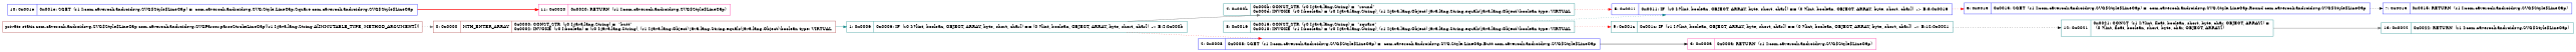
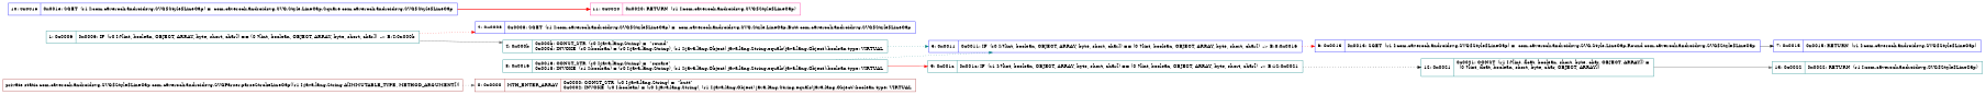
  digraph {
    rankdir=LR
    node [color=teal shape=record]
    edge [color=red style=solid]
    n1 [color=brown label="{0\:\ 0x0000|MTH_ENTER_ARRAY\l|0x0000: CONST_STR  (r0 I:java.lang.String) =  \"butt\" \l0x0002: INVOKE  (r0 I:boolean) = (r0 I:java.lang.String), (r1 I:java.lang.Object) java.lang.String.equals(java.lang.Object):boolean type: VIRTUAL \l}"]
    n2 [label="{1\:\ 0x0006|0x0006: IF  (r0 I:?[int, boolean, OBJECT, ARRAY, byte, short, char]) == (0 ?[int, boolean, OBJECT, ARRAY, byte, short, char])  \-\> B:4:0x000b \l}"]
    n3 [color=blue label="{2\:\ 0x0008|0x0008: SGET  (r1 I:com.caverock.androidsvg.SVG$Style$LineCap) =  com.caverock.androidsvg.SVG.Style.LineCap.Butt com.caverock.androidsvg.SVG$Style$LineCap \l}"]
    n4 [label="{4\:\ 0x000b|0x000b: CONST_STR  (r0 I:java.lang.String) =  \"round\" \l0x000d: INVOKE  (r0 I:boolean) = (r0 I:java.lang.String), (r1 I:java.lang.Object) java.lang.String.equals(java.lang.Object):boolean type: VIRTUAL \l}"]
-   n5 [color=deeppink label="{3\:\ 0x000a|0x000a: RETURN  (r1 I:com.caverock.androidsvg.SVG$Style$LineCap) \l}"]
    n6 [color=blue label="{5\:\ 0x0011|0x0011: IF  (r0 I:?[int, boolean, OBJECT, ARRAY, byte, short, char]) == (0 ?[int, boolean, OBJECT, ARRAY, byte, short, char])  \-\> B:8:0x0016 \l}"]
    n7 [color=blue label="{6\:\ 0x0013|0x0013: SGET  (r1 I:com.caverock.androidsvg.SVG$Style$LineCap) =  com.caverock.androidsvg.SVG.Style.LineCap.Round com.caverock.androidsvg.SVG$Style$LineCap \l}"]
    n8 [color=blue label="{7\:\ 0x0015|0x0015: RETURN  (r1 I:com.caverock.androidsvg.SVG$Style$LineCap) \l}"]
    n9 [label="{8\:\ 0x0016|0x0016: CONST_STR  (r0 I:java.lang.String) =  \"square\" \l0x0018: INVOKE  (r1 I:boolean) = (r0 I:java.lang.String), (r1 I:java.lang.Object) java.lang.String.equals(java.lang.Object):boolean type: VIRTUAL \l}"]
    n10 [label="{9\:\ 0x001c|0x001c: IF  (r1 I:?[int, boolean, OBJECT, ARRAY, byte, short, char]) == (0 ?[int, boolean, OBJECT, ARRAY, byte, short, char])  \-\> B:12:0x0021 \l}"]
    n11 [label="{12\:\ 0x0021|0x0021: CONST  (r1 I:?[int, float, boolean, short, byte, char, OBJECT, ARRAY]) = \l  (0 ?[int, float, boolean, short, byte, char, OBJECT, ARRAY])\l \l}"]
    n12 [color=blue label="{10\:\ 0x001e|0x001e: SGET  (r1 I:com.caverock.androidsvg.SVG$Style$LineCap) =  com.caverock.androidsvg.SVG.Style.LineCap.Square com.caverock.androidsvg.SVG$Style$LineCap \l}"]
    n13 [color=deeppink label="{11\:\ 0x0020|0x0020: RETURN  (r1 I:com.caverock.androidsvg.SVG$Style$LineCap) \l}"]
    n14 [label="{13\:\ 0x0022|0x0022: RETURN  (r1 I:com.caverock.androidsvg.SVG$Style$LineCap) \l}"]
    n15 [color=brown label="{private static com.caverock.androidsvg.SVG$Style$LineCap com.caverock.androidsvg.SVGParser.parseStrokeLineCap((r1 I:java.lang.String A[IMMUTABLE_TYPE, METHOD_ARGUMENT])) }"]
-   n1 -> n2 [color=teal]
    n2 -> n3 [style=dotted]
    n2 -> n4 [color=gray40]
-   n3 -> n5 [color=black]
-   n4 -> n6 [style=dotted]
+   n4 -> n6 [color=teal style=dotted]
    n6 -> n7 [style=dotted]
-   n7 -> n8 [color=black style=dotted]
+   n7 -> n8 [color=black]
    n9 -> n6 [color=teal style=dotted]
-   n9 -> n10 [style=dotted]
+   n9 -> n10
    n10 -> n11 [color=black style=dotted]
    n11 -> n14 [color=gray40]
    n12 -> n13 [style=bold]
    n15 -> n1 [color=gray40 style=dotted]
  }
